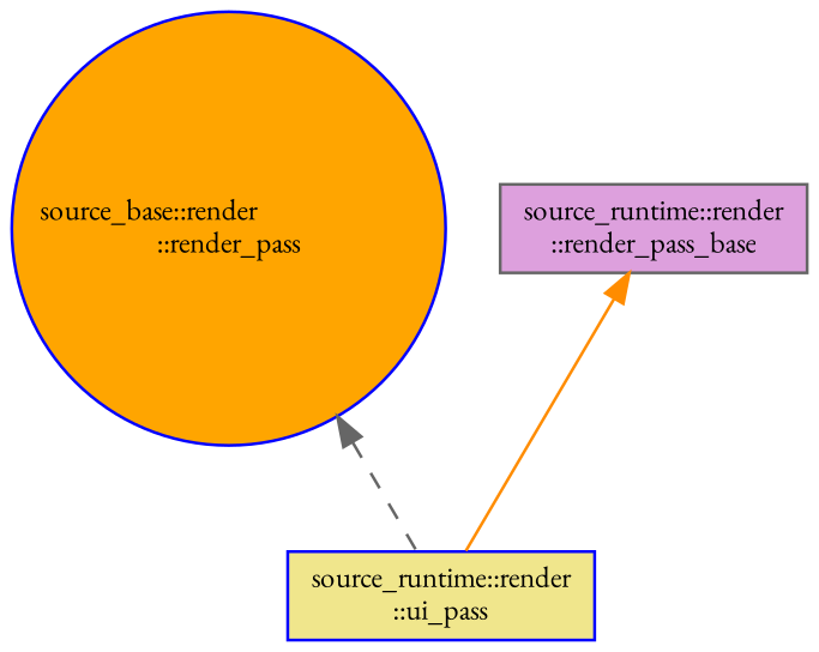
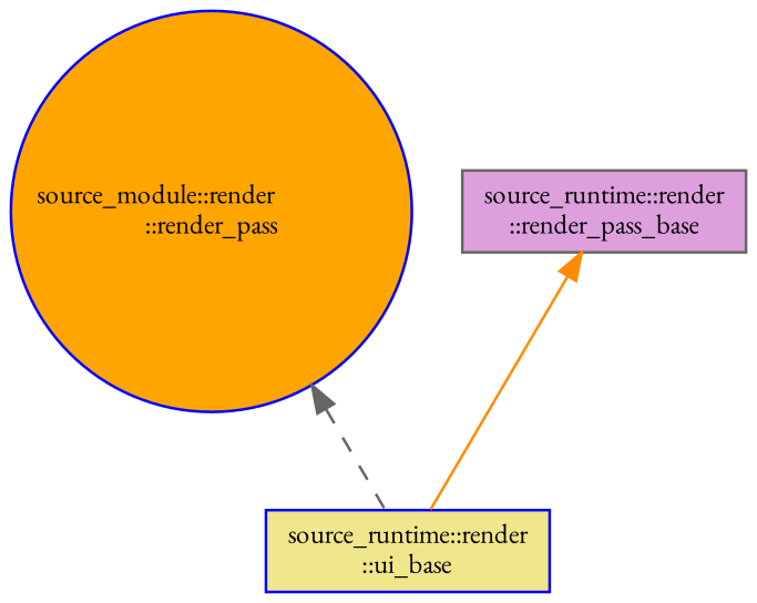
  digraph {
    fontname="EB Garamond"
    node [color=blue fontname="EB Garamond" fontsize=10 shape=box style=filled]
    edge [dir=back fontname="EB Garamond" fontsize=10 labelfontname=Helvetica labelfontsize=10]
-   n1 [fillcolor=khaki fontcolor=black height=0.2 label="source_runtime::render\l::ui_pass" width=0.4]
-   n2 [fillcolor=orange height=0.2 label="source_base::render\l::render_pass" shape=circle width=0.4]
+   n1 [fillcolor=khaki fontcolor=black height=0.2 label="source_runtime::render\l::ui_base" width=0.4]
+   n2 [fillcolor=orange height=0.2 label="source_module::render\l::render_pass" shape=circle width=0.4]
    n3 [color=gray40 fillcolor=plum height=0.2 label="source_runtime::render\l::render_pass_base" width=0.4]
    n2 -> n1 [color=gray40 style=dashed]
    n3 -> n1 [color=darkorange style=solid]
  }
